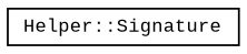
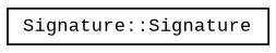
  digraph {
    rankdir=LR
    fontname="Liberation Mono"
-   n1 [color=black fillcolor=white fontname="Liberation Mono" fontsize=10 height=0.2 label="Helper::Signature" shape=record style=filled width=0.4]
+   n1 [color=black fillcolor=white fontname="Liberation Mono" fontsize=10 height=0.2 label="Signature::Signature" shape=record style=filled width=0.4]
  }
